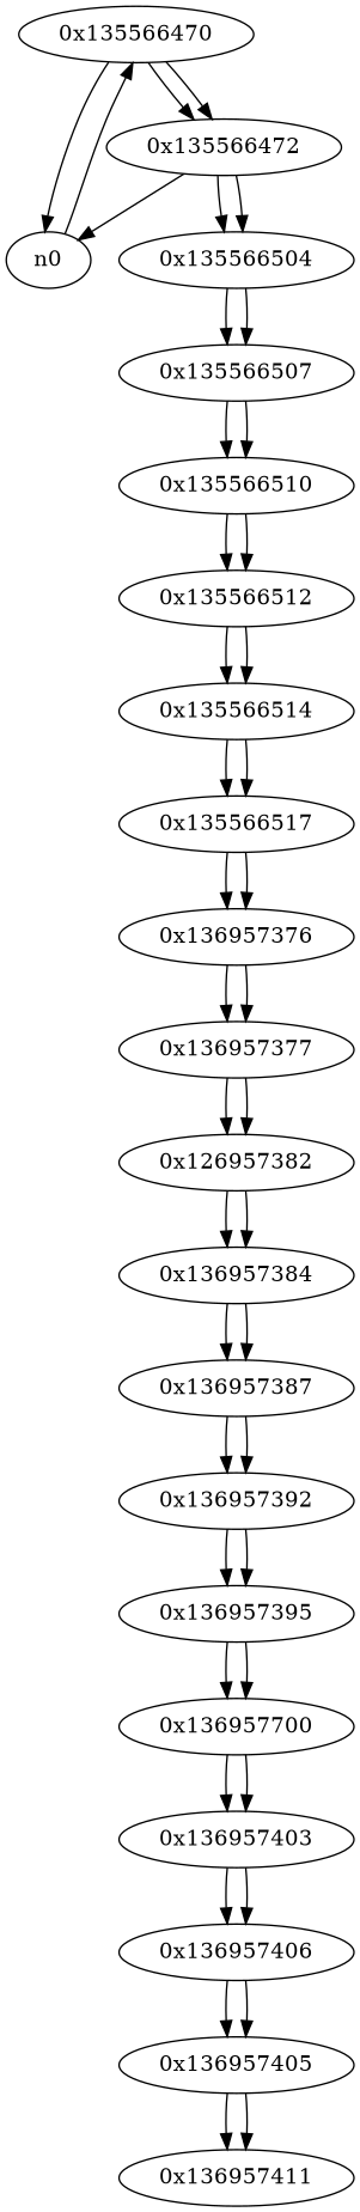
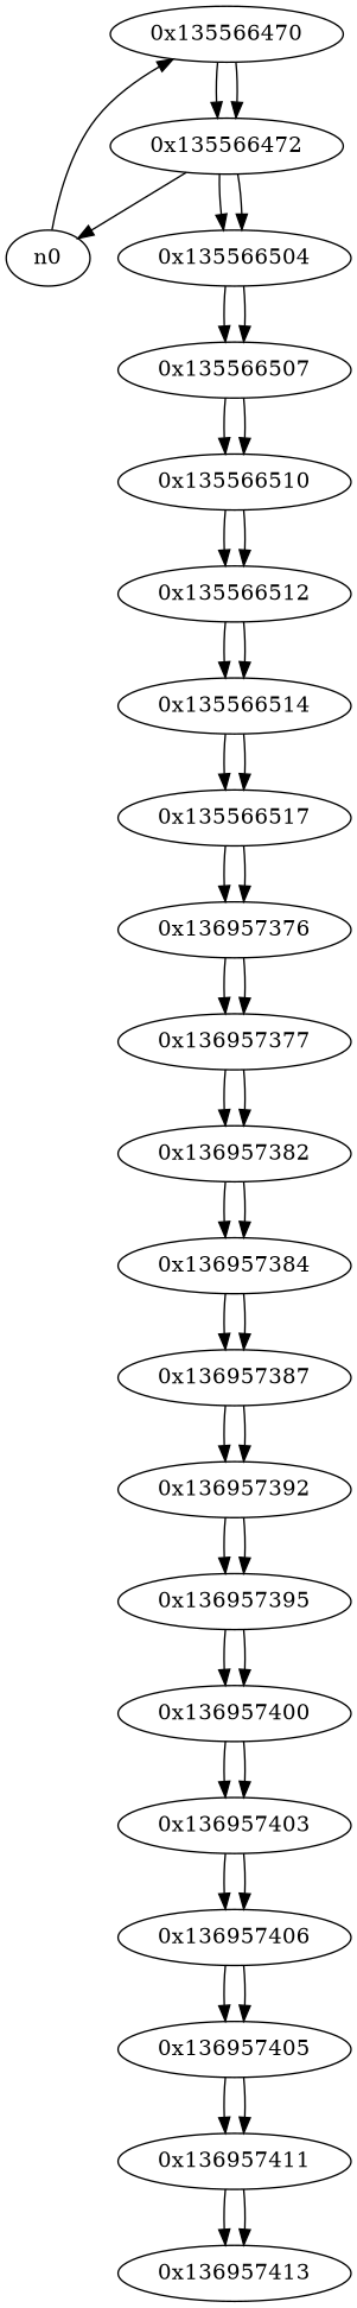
  digraph {
    n1 [label="0x135566470"]
    n2 [label="0x135566472"]
    n0
    n3 [label="0x135566504"]
    n4 [label="0x135566507"]
    n5 [label="0x135566510"]
    n6 [label="0x135566512"]
    n7 [label="0x135566514"]
    n8 [label="0x135566517"]
    n9 [label="0x136957376"]
    n10 [label="0x136957377"]
-   n11 [label="0x126957382"]
+   n11 [label="0x136957382"]
    n12 [label="0x136957384"]
    n13 [label="0x136957387"]
    n14 [label="0x136957392"]
    n15 [label="0x136957395"]
-   n16 [label="0x136957700"]
+   n16 [label="0x136957400"]
    n17 [label="0x136957403"]
    n18 [label="0x136957406"]
    n19 [label="0x136957405"]
    n20 [label="0x136957411"]
+   n21 [label="0x136957413"]
    n1 -> n2
    n1 -> n2
-   n1 -> n0
    n2 -> n0
    n2 -> n3
    n2 -> n3
    n0 -> n1
    n3 -> n4
    n3 -> n4
    n4 -> n5
    n4 -> n5
    n5 -> n6
    n5 -> n6
    n6 -> n7
    n6 -> n7
    n7 -> n8
    n7 -> n8
    n8 -> n9
    n8 -> n9
    n9 -> n10
    n9 -> n10
    n10 -> n11
    n10 -> n11
    n11 -> n12
    n11 -> n12
    n12 -> n13
    n12 -> n13
    n13 -> n14
    n13 -> n14
    n14 -> n15
    n14 -> n15
    n15 -> n16
    n15 -> n16
    n16 -> n17
    n16 -> n17
    n17 -> n18
    n17 -> n18
    n18 -> n19
    n18 -> n19
    n19 -> n20
    n19 -> n20
+   n20 -> n21
+   n20 -> n21
  }
